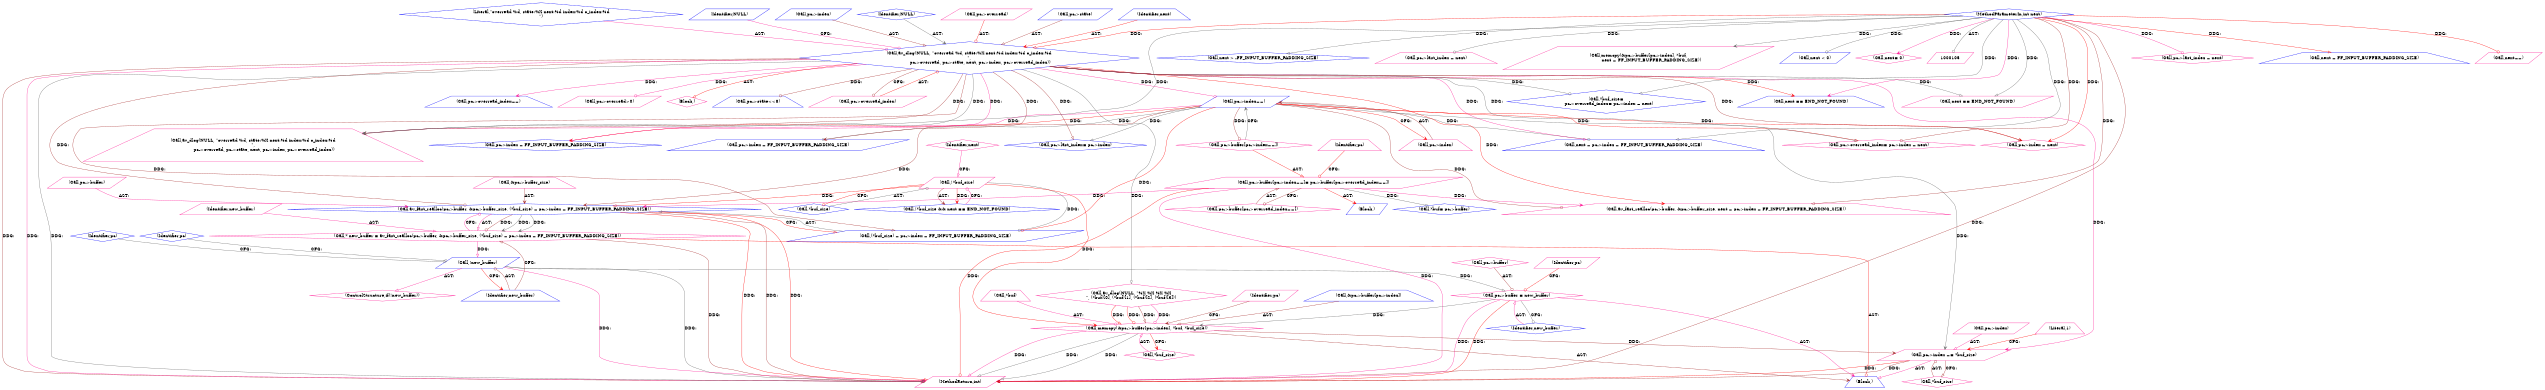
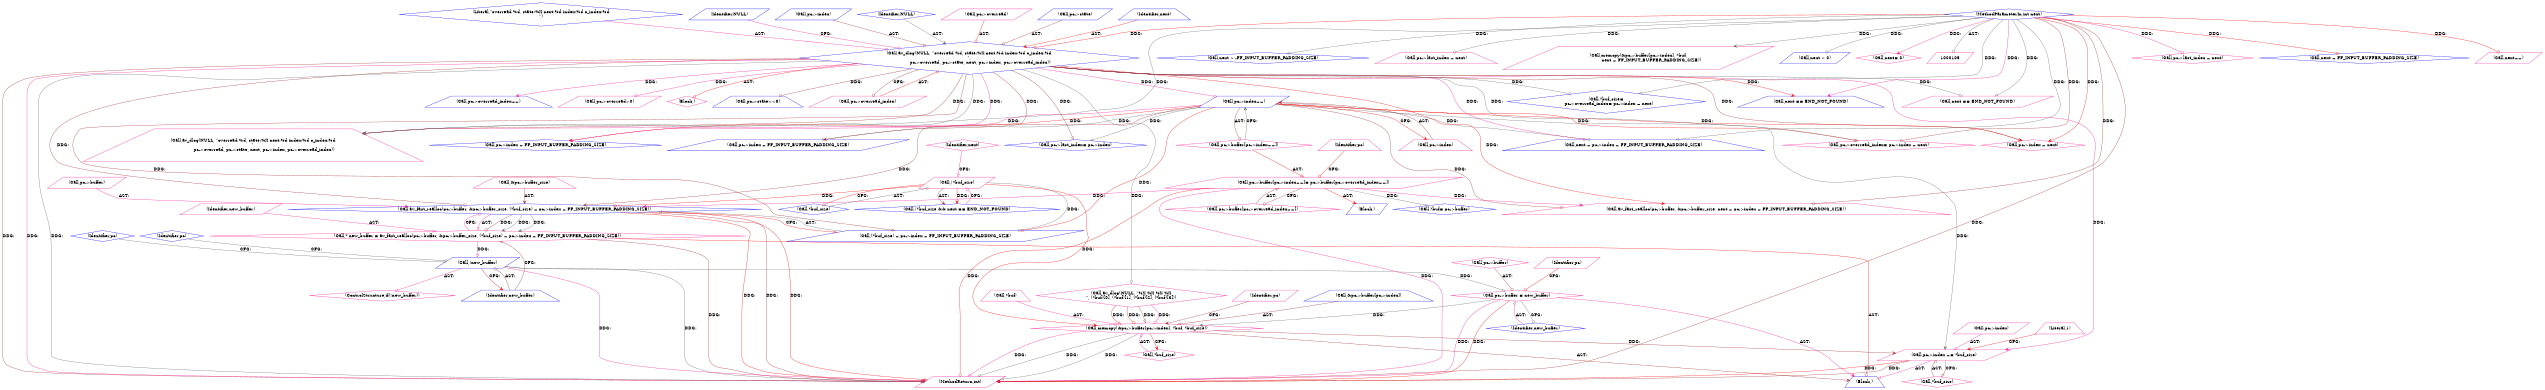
  digraph {
    node [color=deeppink shape=diamond]
    edge [arrowhead=odot color=brown]
    n1 [color=blue label="(Call,av_fast_realloc(pc->buffer, &pc->buffer_size, (*buf_size) + pc->index + FF_INPUT_BUFFER_PADDING_SIZE))"]
    n2 [label="(Call,* new_buffer = av_fast_realloc(pc->buffer, &pc->buffer_size, (*buf_size) + pc->index + FF_INPUT_BUFFER_PADDING_SIZE))"]
    n3 [label="(MethodReturn,int)" shape=parallelogram]
    n4 [color=blue label="(Call,(*buf_size) + pc->index + FF_INPUT_BUFFER_PADDING_SIZE)" shape=parallelogram]
    n5 [color=blue label="(Call,!new_buffer)" shape=parallelogram]
    n6 [color=blue label="(Block,)" shape=trapezium]
    n7 [label="(Call,pc->buffer[pc->index++]= pc->buffer[pc->overread_index++])" shape=parallelogram]
    n8 [label="(Call,pc->buffer[pc->overread_index++])"]
    n9 [color=blue label="(Block,)" shape=parallelogram]
    n10 [label="(Call,av_fast_realloc(pc->buffer, &pc->buffer_size, next + pc->index + FF_INPUT_BUFFER_PADDING_SIZE))" shape=trapezium]
    n11 [color=blue label="(Call,*buf= pc->buffer)"]
    n12 [label="(Call,!*buf_size)" shape=parallelogram]
    n13 [label="(Call,memcpy(&pc->buffer[pc->index], *buf, *buf_size))"]
    n14 [color=blue label="(Call,*buf_size)"]
    n15 [color=blue label="(Call,!*buf_size && next == END_NOT_FOUND)"]
    n16 [label="(Call,pc->index += *buf_size)" shape=parallelogram]
    n17 [label="(Call,*buf_size)"]
    n18 [color=blue label="(Call,pc->index++)" shape=parallelogram]
    n19 [label="(Call,pc->index)" shape=trapezium]
    n20 [label="(Call,pc->index + next)"]
    n21 [color=blue label="(Call,pc->index + FF_INPUT_BUFFER_PADDING_SIZE)"]
    n22 [label="(Call,av_dlog(NULL, \"overread %d, state:%X next:%d index:%d o_index:%d\n\",\n                pc->overread, pc->state, next, pc->index, pc->overread_index))" shape=trapezium]
    n23 [label="(Call,pc->buffer[pc->index++])"]
    n24 [color=blue label="(Call,next + pc->index + FF_INPUT_BUFFER_PADDING_SIZE)" shape=trapezium]
    n25 [label="(Call,pc->overread_index= pc->index + next)"]
    n26 [color=blue label="(Call,pc->index + FF_INPUT_BUFFER_PADDING_SIZE)" shape=parallelogram]
    n27 [color=blue label="(Call,pc->last_index= pc->index)"]
    n28 [label="(Call,*buf_size)"]
    n29 [color=blue label="(Call,*buf_size=\n    pc->overread_index= pc->index + next)"]
    n30 [color=blue label="(Call,av_dlog(NULL, \"overread %d, state:%X next:%d index:%d o_index:%d\n\",\n                pc->overread, pc->state, next, pc->index, pc->overread_index))"]
    n31 [color=blue label="(Call,pc->overread_index++)" shape=trapezium]
    n32 [label="(Call,pc->overread>0)" shape=parallelogram]
    n33 [label="(Call,av_dlog(NULL, \"%X %X %X %X\n\", (*buf)[0], (*buf)[1], (*buf)[2], (*buf)[3]))"]
    n34 [label="(Block,)"]
    n35 [color=blue label="(Call,next == END_NOT_FOUND)" shape=trapezium]
    n36 [color=blue label="(Call,pc->state<<8)" shape=trapezium]
    n37 [label="(Call,next == END_NOT_FOUND)" shape=parallelogram]
    n38 [label="(Call,pc->overread_index)" shape=parallelogram]
    n39 [color=blue label="(MethodParameterIn,int next)"]
    n40 [label="(Call,pc->last_index + next)"]
-   n41 [color=blue label="(Call,next + FF_INPUT_BUFFER_PADDING_SIZE)" shape=trapezium]
+   n41 [color=blue label="(Call,next + FF_INPUT_BUFFER_PADDING_SIZE)"]
    n42 [label="(Call,next++)" shape=parallelogram]
    n43 [color=blue label="(Call,next > -FF_INPUT_BUFFER_PADDING_SIZE)"]
    n44 [label="(Call,pc->last_index + next)" shape=trapezium]
    n45 [label="(Call,memcpy(&pc->buffer[pc->index], *buf,\n                   next + FF_INPUT_BUFFER_PADDING_SIZE))" shape=parallelogram]
    n46 [color=blue label="(Call,next < 0)" shape=parallelogram]
    n47 [label="(Call,next= 0)"]
    1000105 [shape=parallelogram]
    n49 [label="(Call,pc->buffer = new_buffer)"]
    n50 [color=blue label="(Identifier,new_buffer)" shape=trapezium]
    n51 [label="(ControlStructure,if(!new_buffer))"]
    n52 [color=blue label="(Identifier,new_buffer)"]
    n53 [label="(Identifier,new_buffer)" shape=parallelogram]
    n54 [label="(Literal,1)" shape=trapezium]
    n55 [color=blue label="(Identifier,pc)"]
    n56 [label="(Identifier,pc)" shape=parallelogram]
    n57 [label="(Identifier,next)"]
    n58 [color=blue label="(Identifier,NULL)"]
    n59 [label="(Call,pc->overread)" shape=parallelogram]
    n60 [label="(Call,pc->index)" shape=parallelogram]
    n61 [color=blue label="(Call,pc->state)" shape=parallelogram]
    n62 [color=blue label="(Identifier,pc)"]
    n63 [label="(Identifier,pc)" shape=trapezium]
    n64 [label="(Call,pc->buffer)"]
    n65 [color=blue label="(Call,&pc->buffer[pc->index])" shape=trapezium]
    n66 [color=blue label="(Identifier,next)" shape=trapezium]
    n67 [label="(Identifier,pc)" shape=parallelogram]
    n68 [label="(Call,*buf)" shape=trapezium]
    n69 [color=blue label="(Literal,\"overread %d, state:%X next:%d index:%d o_index:%d\n\")"]
    n70 [label="(Call,pc->buffer)" shape=parallelogram]
    n71 [color=blue label="(Identifier,NULL)" shape=parallelogram]
    n72 [label="(Call,&pc->buffer_size)" shape=trapezium]
    n73 [color=blue label="(Call,pc->index)" shape=parallelogram]
    n1 -> n2 [arrowhead=onormal color=deeppink label="AST: "]
    n1 -> n2 [label="DDG: "]
    n1 -> n2 [arrowhead=vee color=gray40 label="DDG: "]
    n1 -> n2 [arrowhead=vee color=gray40 label="DDG: "]
    n1 -> n3 [color=red label="DDG: "]
    n1 -> n3 [arrowhead=onormal label="DDG: "]
    n1 -> n3 [arrowhead=onormal color=red label="DDG: "]
    n1 -> n4 [arrowhead=onormal color=red label="CFG: "]
    n2 -> n1 [color=deeppink label="CFG: "]
    n2 -> n3 [label="DDG: "]
    n2 -> n5 [arrowhead=onormal color=deeppink label="DDG: "]
    n2 -> n6 [color=red label="AST: "]
    n4 -> n1 [arrowhead=onormal color=gray40 label="AST: "]
    n5 -> n3 [arrowhead=vee color=gray40 label="DDG: "]
    n5 -> n3 [arrowhead=vee color=deeppink label="DDG: "]
    n5 -> n49 [arrowhead=onormal color=gray40 label="DDG: "]
    n5 -> n50 [arrowhead=vee color=red label="CFG: "]
    n5 -> n51 [arrowhead=onormal color=deeppink label="AST: "]
    n7 -> n1 [arrowhead=vee color=deeppink label="DDG: "]
    n7 -> n3 [arrowhead=vee color=deeppink label="DDG: "]
    n7 -> n3 [color=red label="DDG: "]
    n7 -> n8 [label="CFG: "]
    n7 -> n9 [arrowhead=vee color=red label="AST: "]
    n7 -> n10 [arrowhead=vee color=deeppink label="DDG: "]
    n7 -> n11 [color=gray40 label="DDG: "]
    n8 -> n7 [arrowhead=onormal label="AST: "]
    n12 -> n1 [arrowhead=onormal color=red label="DDG: "]
    n12 -> n4 [color=gray40 label="DDG: "]
    n12 -> n13 [arrowhead=vee color=red label="DDG: "]
    n12 -> n14 [color=red label="CFG: "]
    n12 -> n15 [arrowhead=vee label="AST: "]
    n12 -> n15 [arrowhead=vee color=red label="DDG: "]
    n13 -> n3 [arrowhead=onormal color=gray40 label="DDG: "]
    n13 -> n3 [arrowhead=onormal color=deeppink label="DDG: "]
    n13 -> n3 [arrowhead=onormal color=gray40 label="DDG: "]
    n13 -> n6 [arrowhead=vee label="AST: "]
    n13 -> n16 [arrowhead=vee label="DDG: "]
    n13 -> n17 [arrowhead=vee color=red label="CFG: "]
    n14 -> n12 [color=gray40 label="AST: "]
    n15 -> n12 [color=deeppink label="CFG: "]
    n16 -> n3 [arrowhead=onormal color=red label="DDG: "]
    n16 -> n3 [arrowhead=onormal label="DDG: "]
    n16 -> n6 [arrowhead=onormal color=deeppink label="AST: "]
    n16 -> n28 [arrowhead=onormal label="CFG: "]
    n17 -> n13 [arrowhead=onormal color=deeppink label="AST: "]
    n18 -> n1 [arrowhead=vee label="DDG: "]
    n18 -> n4 [color=red label="DDG: "]
    n18 -> n10 [label="DDG: "]
    n18 -> n16 [arrowhead=vee color=gray40 label="DDG: "]
    n18 -> n19 [arrowhead=vee color=red label="CFG: "]
    n18 -> n20 [arrowhead=vee color=red label="DDG: "]
    n18 -> n21 [arrowhead=vee color=red label="DDG: "]
    n18 -> n22 [color=deeppink label="DDG: "]
-   n18 -> n23 [label="DDG: "]
+   n18 -> n23 [label="AST: "]
    n18 -> n24 [color=gray40 label="DDG: "]
    n18 -> n25 [arrowhead=onormal color=red label="DDG: "]
    n18 -> n26 [color=gray40 label="DDG: "]
    n18 -> n27 [arrowhead=onormal color=gray40 label="DDG: "]
    n19 -> n18 [arrowhead=vee label="AST: "]
    n23 -> n7 [arrowhead=onormal color=red label="AST: "]
    n23 -> n18 [arrowhead=vee color=gray40 label="CFG: "]
    n28 -> n16 [label="AST: "]
    n30 -> n1 [label="DDG: "]
    n30 -> n3 [label="DDG: "]
    n30 -> n3 [arrowhead=onormal color=deeppink label="DDG: "]
    n30 -> n3 [color=gray40 label="DDG: "]
    n30 -> n4 [arrowhead=onormal label="DDG: "]
    n30 -> n10 [arrowhead=vee color=red label="DDG: "]
    n30 -> n16 [arrowhead=vee color=deeppink label="DDG: "]
    n30 -> n18 [color=deeppink label="DDG: "]
    n30 -> n20 [arrowhead=onormal label="DDG: "]
    n30 -> n21 [color=deeppink label="DDG: "]
    n30 -> n22 [arrowhead=vee label="DDG: "]
    n30 -> n22 [arrowhead=vee color=gray40 label="DDG: "]
    n30 -> n24 [arrowhead=onormal color=deeppink label="DDG: "]
    n30 -> n25 [arrowhead=onormal color=gray40 label="DDG: "]
    n30 -> n26 [arrowhead=vee label="DDG: "]
    n30 -> n27 [arrowhead=onormal label="DDG: "]
    n30 -> n29 [color=gray40 label="DDG: "]
    n30 -> n31 [arrowhead=vee color=deeppink label="DDG: "]
    n30 -> n32 [color=deeppink label="DDG: "]
    n30 -> n33 [arrowhead=onormal color=gray40 label="DDG: "]
    n30 -> n34 [arrowhead=onormal color=red label="AST: "]
    n30 -> n35 [arrowhead=vee color=red label="DDG: "]
    n30 -> n36 [label="DDG: "]
    n30 -> n37 [arrowhead=onormal color=gray40 label="DDG: "]
    n30 -> n38 [label="CFG: "]
    n33 -> n13 [color=red label="DDG: "]
    n33 -> n13 [arrowhead=onormal label="DDG: "]
    n33 -> n13 [color=deeppink label="DDG: "]
    n33 -> n13 [arrowhead=onormal color=red label="DDG: "]
    n38 -> n30 [color=red label="AST: "]
    n39 -> n3 [arrowhead=vee label="DDG: "]
    n39 -> n10 [arrowhead=onormal label="DDG: "]
    n39 -> n20 [arrowhead=vee color=red label="DDG: "]
    n39 -> n22 [arrowhead=vee color=gray40 label="DDG: "]
    n39 -> n24 [arrowhead=onormal color=gray40 label="DDG: "]
    n39 -> n25 [label="DDG: "]
    n39 -> n29 [arrowhead=onormal color=gray40 label="DDG: "]
    n39 -> n30 [arrowhead=onormal color=red label="DDG: "]
    n39 -> n35 [arrowhead=vee color=deeppink label="DDG: "]
    n39 -> n37 [arrowhead=onormal color=gray40 label="DDG: "]
    n39 -> n40 [color=deeppink label="DDG: "]
    n39 -> n41 [arrowhead=onormal color=red label="DDG: "]
    n39 -> n42 [color=red label="DDG: "]
    n39 -> n43 [arrowhead=onormal color=gray40 label="DDG: "]
    n39 -> n44 [color=gray40 label="DDG: "]
    n39 -> n45 [arrowhead=vee color=gray40 label="DDG: "]
    n39 -> n46 [color=gray40 label="DDG: "]
    n39 -> n47 [arrowhead=vee color=deeppink label="DDG: "]
    n39 -> 1000105 [color=gray40 label="AST: "]
    n49 -> n3 [color=deeppink label="DDG: "]
    n49 -> n3 [arrowhead=onormal color=red label="DDG: "]
    n49 -> n6 [arrowhead=vee color=deeppink label="AST: "]
    n49 -> n13 [arrowhead=vee color=gray40 label="DDG: "]
    n49 -> n52 [color=gray40 label="CFG: "]
    n50 -> n2 [arrowhead=onormal label="CFG: "]
    n50 -> n5 [label="AST: "]
    n52 -> n49 [arrowhead=onormal color=deeppink label="AST: "]
    n53 -> n2 [arrowhead=onormal color=deeppink label="AST: "]
    n54 -> n16 [arrowhead=vee color=red label="CFG: "]
    n55 -> n5 [color=gray40 label="CFG: "]
    n56 -> n13 [arrowhead=vee label="CFG: "]
    n57 -> n12 [arrowhead=onormal color=deeppink label="CFG: "]
    n58 -> n30 [arrowhead=vee color=gray40 label="AST: "]
    n59 -> n30 [color=red label="AST: "]
    n60 -> n16 [arrowhead=onormal color=deeppink label="AST: "]
    n61 -> n30 [arrowhead=onormal label="AST: "]
    n62 -> n5 [color=gray40 label="CFG: "]
    n63 -> n7 [color=red label="CFG: "]
    n64 -> n49 [label="AST: "]
    n65 -> n13 [arrowhead=onormal label="AST: "]
    n66 -> n30 [arrowhead=vee color=red label="AST: "]
    n67 -> n49 [color=red label="CFG: "]
    n68 -> n13 [color=deeppink label="AST: "]
    n69 -> n30 [color=deeppink label="AST: "]
    n70 -> n1 [arrowhead=vee color=deeppink label="AST: "]
    n71 -> n30 [color=deeppink label="CFG: "]
    n72 -> n1 [arrowhead=vee label="AST: "]
    n73 -> n30 [arrowhead=onormal label="AST: "]
  }
